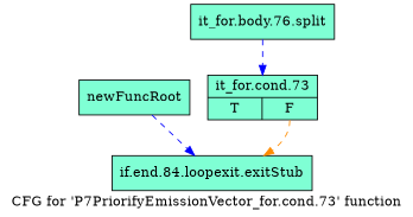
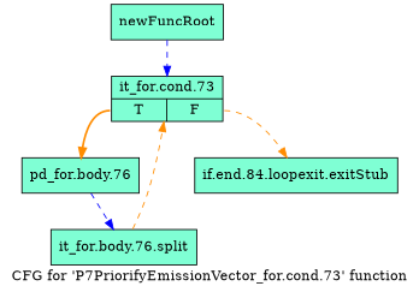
  digraph {
    fontname="DejaVu Serif"
    label="CFG for 'P7PriorifyEmissionVector_for.cond.73' function"
    node [fillcolor=aquamarine fontname="DejaVu Serif" shape=record style=filled]
    edge [color=darkorange fontname="DejaVu Serif" style=dashed]
    n1 [label="{newFuncRoot}"]
    n2 [label="{it_for.cond.73|{<s0>T|<s1>F}}"]
    n3 [label="{if.end.84.loopexit.exitStub}"]
+   n4 [label="{pd_for.body.76}"]
    n5 [label="{it_for.body.76.split}"]
-   n1 -> n3 [color=blue]
+   n1 -> n2 [color=blue]
    n2 -> n3 [tailport=s1]
-   n5 -> n2 [color=blue]
+   n2 -> n4 [style=bold tailport=s0]
+   n4 -> n5 [color=blue]
+   n5 -> n2
  }
